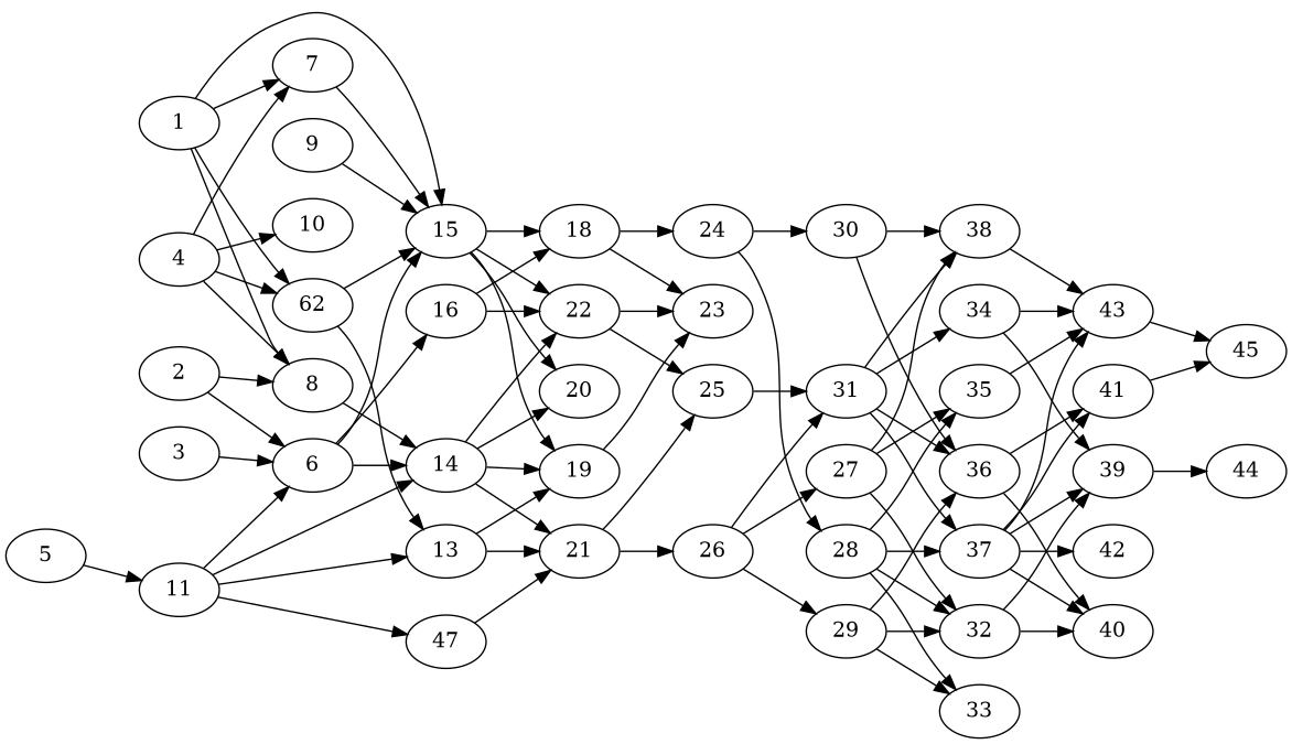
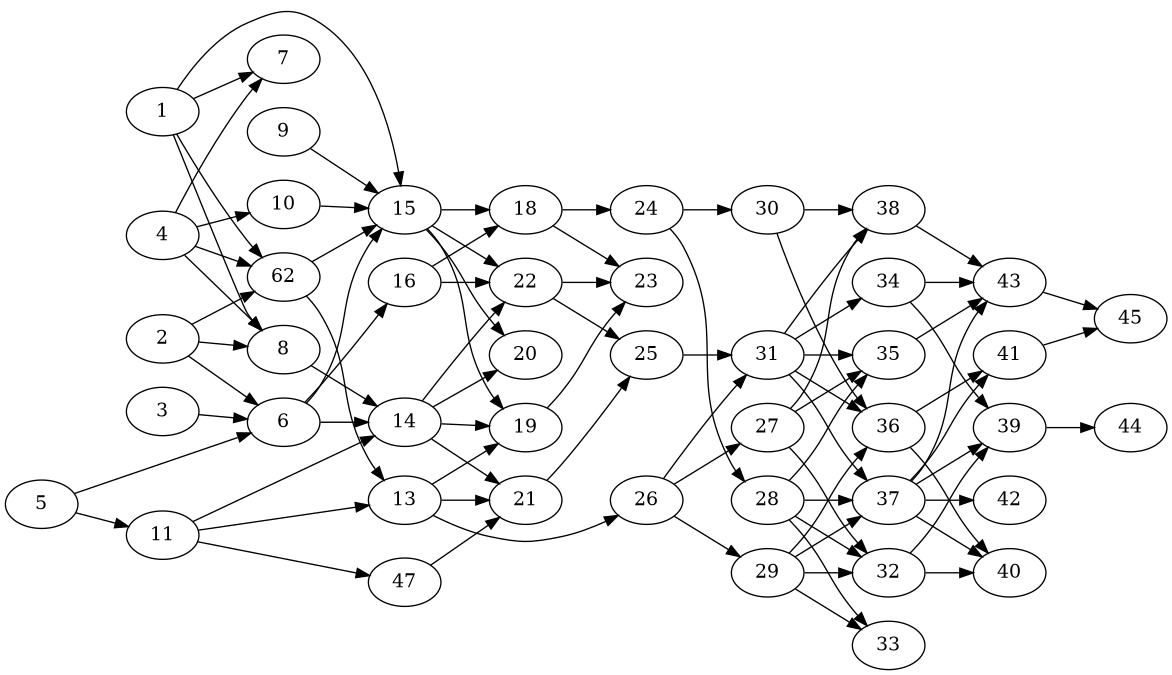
  digraph {
    rankdir=LR
    node [alpha=0.12]
    1 [alpha=0.00 expect_size=5942272]
    7 [alpha=0.15 expect_size=39641088]
    8 [expect_size=50605056]
    n4 [alpha=0.01 expect_size=50558976 label=62]
    15 [alpha=0.08 expect_size=35363840]
    14 [alpha=0.16 expect_size=47509504]
    9 [alpha=0.14 expect_size=16336896]
    13 [alpha=0.07 expect_size=10620928]
    19 [alpha=0.06 expect_size=45596672]
    20 [alpha=0.03 expect_size=31929344]
    22 [alpha=0.01 expect_size=12668928]
    18 [alpha=0.05 expect_size=17083392]
    16 [alpha=0.03 expect_size=47400960]
    21 [alpha=0.00 expect_size=33474560]
    2 [alpha=0.03 expect_size=13625344]
    6 [expect_size=19694592]
    3 [alpha=0.16 expect_size=43831296]
    4 [alpha=0.15 expect_size=13617152]
    10 [alpha=0.01 expect_size=33901568]
    5 [alpha=0.05 expect_size=33030144]
    11 [alpha=0.11 expect_size=49696768]
    n22 [alpha=0.10 expect_size=28378112 label=47]
    23 [alpha=0.18 expect_size=14722048]
    25 [alpha=0.11 expect_size=21621760]
    26 [alpha=0.09 expect_size=41654272]
    24 [alpha=0.19 expect_size=30222336]
    31 [alpha=0.09 expect_size=12398592]
    27 [alpha=0.02 expect_size=49664000]
    29 [expect_size=37478400]
    28 [alpha=0.15 expect_size=25604096]
    30 [alpha=0.01 expect_size=52262912]
    32 [alpha=0.16 expect_size=12954624]
    35 [alpha=0.13 expect_size=6917120]
    33 [alpha=0.06 expect_size=15128576]
    37 [alpha=0.19 expect_size=7733248]
    38 [expect_size=13623296]
    36 [alpha=0.11 expect_size=32693248]
    34 [alpha=0.13 expect_size=10324992]
    39 [alpha=0.02 expect_size=48539648]
    40 [alpha=0.03 expect_size=29203456]
    43 [alpha=0.13 expect_size=43509760]
    41 [alpha=0.16 expect_size=31462400]
    42 [alpha=0.13 expect_size=5396480]
    44 [alpha=0.04 expect_size=9624576]
    45 [alpha=0.02 expect_size=40377344]
    1 -> 7
    1 -> 8
    1 -> n4
    1 -> 15
-   7 -> 15
+   10 -> 15
    8 -> 14
    n4 -> 15
    n4 -> 13
    15 -> 19
    15 -> 20
    15 -> 22
    15 -> 18
    14 -> 19
    14 -> 20
    14 -> 22
    14 -> 21
    9 -> 15
    13 -> 19
    13 -> 21
    19 -> 23
    22 -> 23
    22 -> 25
    18 -> 23
    18 -> 24
    16 -> 22
    16 -> 18
    21 -> 25
-   21 -> 26
+   13 -> 26
    2 -> 8
+   2 -> n4
    2 -> 6
    6 -> 15
    6 -> 14
    6 -> 16
    3 -> 6
    4 -> 7
    4 -> 8
    4 -> n4
    4 -> 10
-   11 -> 6
+   5 -> 6
    5 -> 11
    11 -> 14
    11 -> 13
    11 -> n22
    n22 -> 21
    25 -> 31
    26 -> 31
    26 -> 27
    26 -> 29
    24 -> 28
    24 -> 30
+   31 -> 35
    31 -> 37
    31 -> 38
    31 -> 36
    31 -> 34
    27 -> 32
    27 -> 35
    27 -> 38
    29 -> 32
    29 -> 33
+   29 -> 37
    29 -> 36
    28 -> 32
    28 -> 35
    28 -> 33
    28 -> 37
    30 -> 38
    30 -> 36
    32 -> 39
    32 -> 40
    35 -> 43
    37 -> 39
    37 -> 40
    37 -> 43
    37 -> 41
    37 -> 42
    38 -> 43
    36 -> 40
    36 -> 41
    34 -> 39
    34 -> 43
    39 -> 44
    43 -> 45
    41 -> 45
  }
